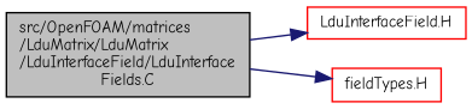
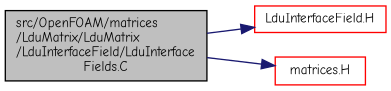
  digraph {
    rankdir=LR
    fontname="Comic Neue"
    node [color=red fontname="Comic Neue" fontsize=10 shape=record]
    edge [color=midnightblue fontname="Comic Neue" fontsize=10 labelfontname=FreeSans labelfontsize=10 style=solid]
    n1 [color=black fillcolor=grey75 fontcolor=black height=0.2 label="src/OpenFOAM/matrices\l/LduMatrix/LduMatrix\l/LduInterfaceField/LduInterface\lFields.C" style=filled width=0.4]
    n2 [height=0.2 label="LduInterfaceField.H" width=0.4]
-   n3 [height=0.2 label="fieldTypes.H" width=0.4]
+   n3 [height=0.2 label="matrices.H" width=0.4]
    n1 -> n2
    n1 -> n3
  }
